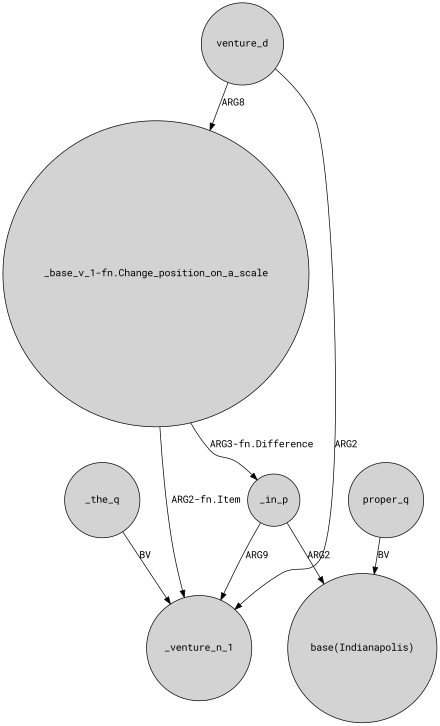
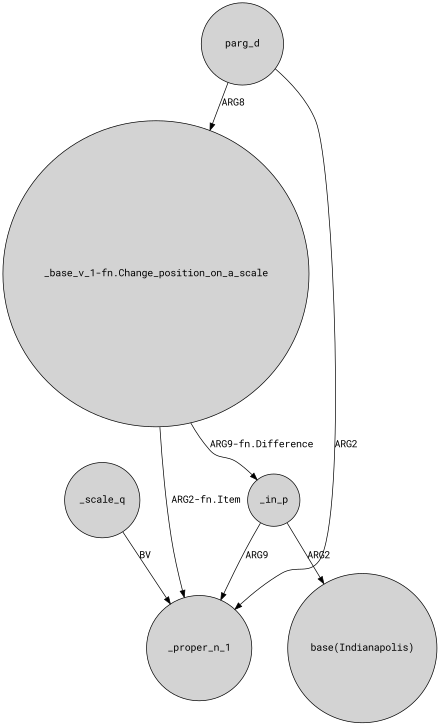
  digraph {
    fontname="Roboto Mono"
    node [fontname="Roboto Mono" shape=circle style=filled]
    edge [fontname="Roboto Mono"]
    "_base_v_1-fn.Change_position_on_a_scale"
-   _venture_n_1
+   _venture_n_1 [label=_proper_n_1]
    _in_p
    n4 [label="base(Indianapolis)"]
-   proper_q
-   _the_q
-   parg_d [label=venture_d]
+   _the_q [label=_scale_q]
+   parg_d
    "_base_v_1-fn.Change_position_on_a_scale" -> _venture_n_1 [label="ARG2-fn.Item"]
-   "_base_v_1-fn.Change_position_on_a_scale" -> _in_p [label="ARG3-fn.Difference"]
+   "_base_v_1-fn.Change_position_on_a_scale" -> _in_p [label="ARG9-fn.Difference"]
    _in_p -> _venture_n_1 [label=ARG9]
    _in_p -> n4 [label=ARG2]
-   proper_q -> n4 [label=BV]
    _the_q -> _venture_n_1 [label=BV]
    parg_d -> "_base_v_1-fn.Change_position_on_a_scale" [label=ARG8]
    parg_d -> _venture_n_1 [label=ARG2]
  }
